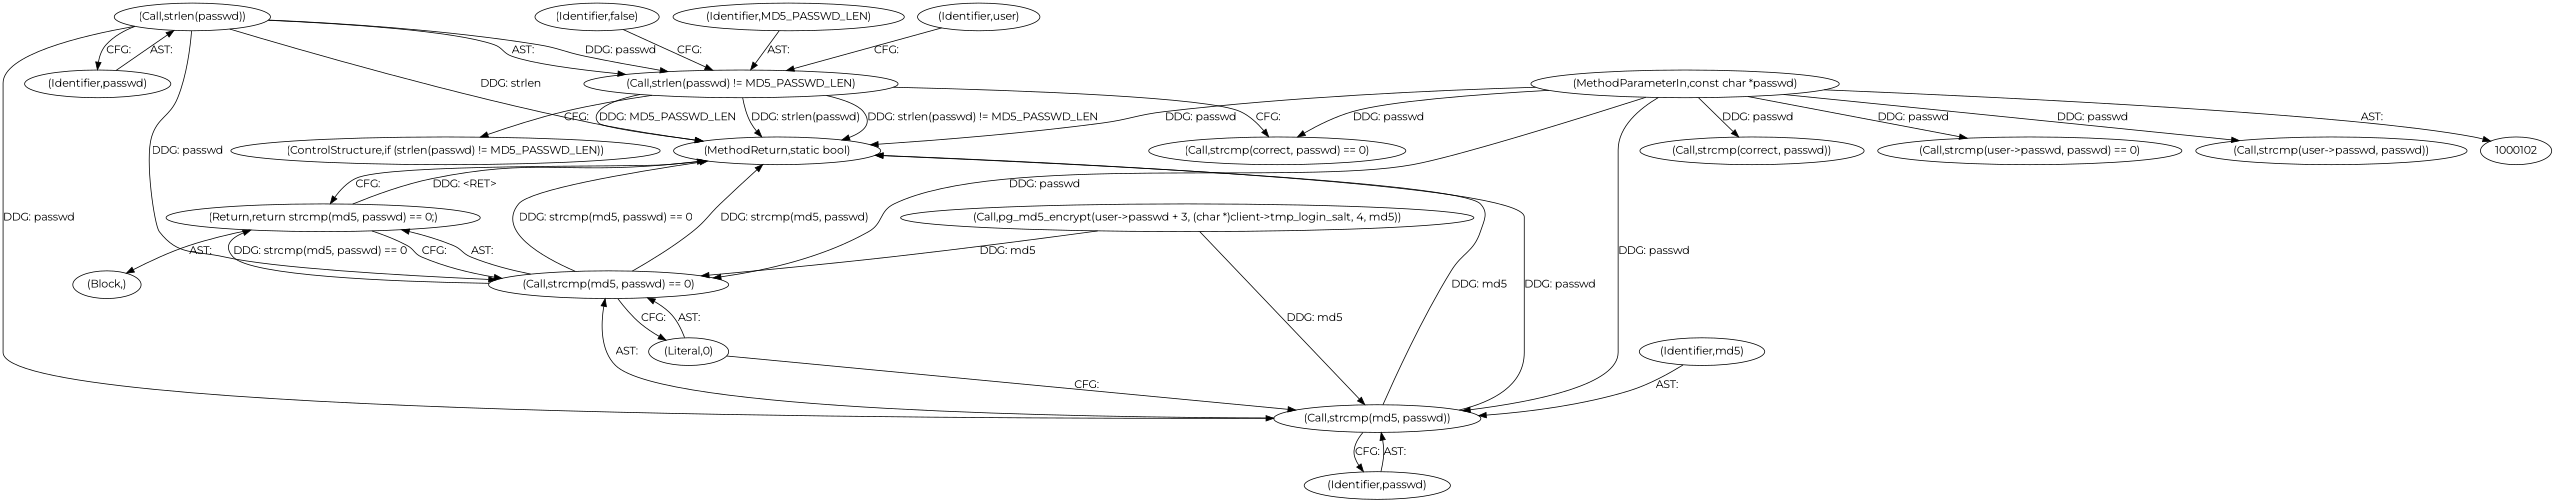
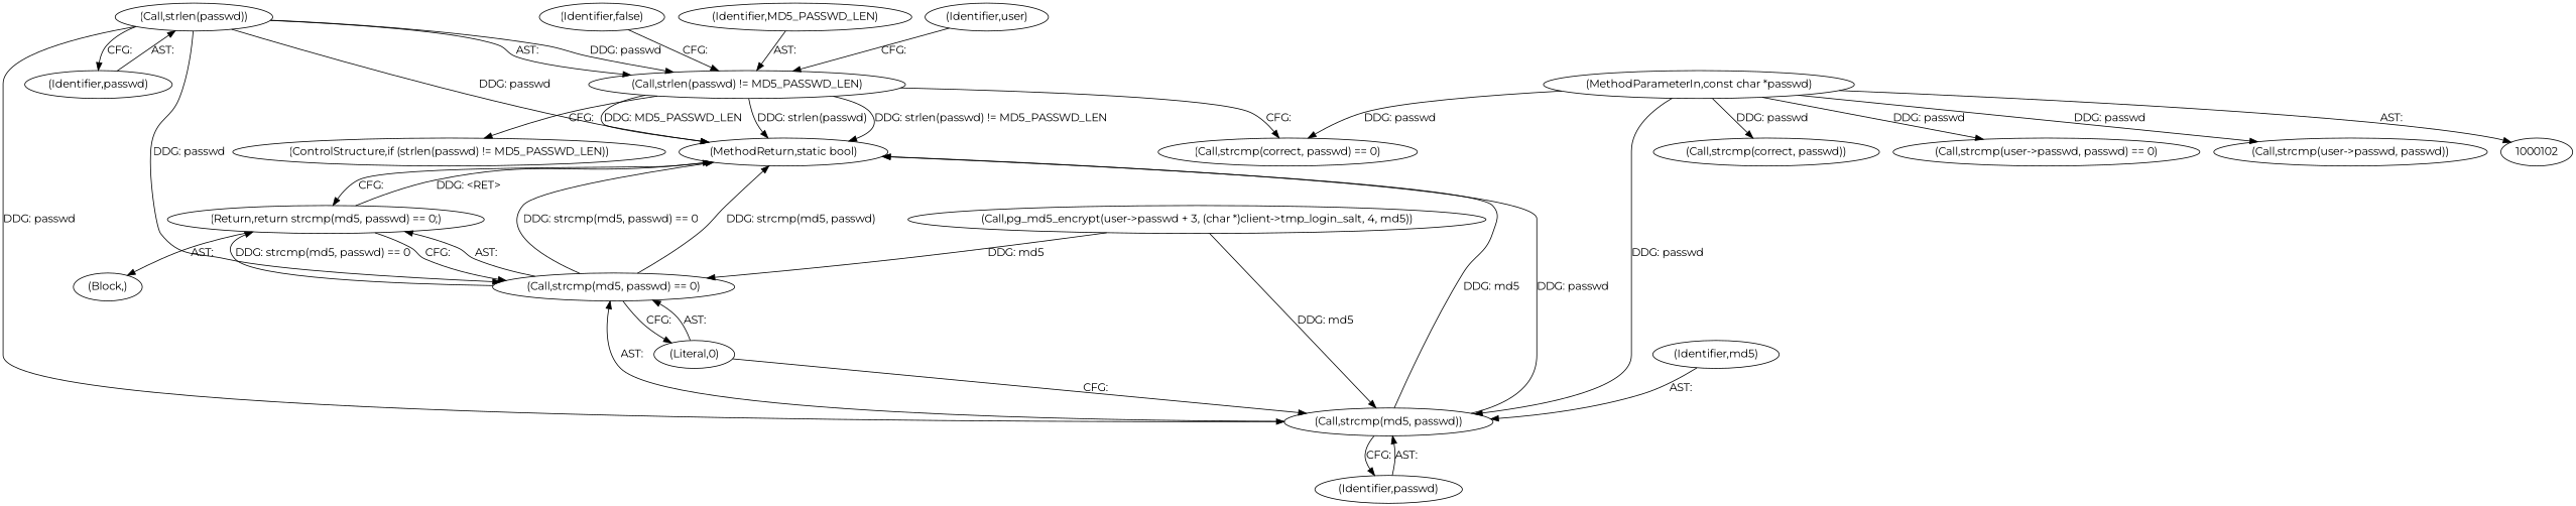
  digraph {
    fontname=Montserrat
    node [fontname=Montserrat]
    edge [fontname=Montserrat]
    n1 [label="(Call,strlen(passwd))"]
    n2 [label="(Call,strlen(passwd) != MD5_PASSWD_LEN)"]
    n3 [label="(Call,strcmp(md5, passwd) == 0)"]
    n4 [label="(Call,strcmp(md5, passwd))"]
    n5 [label="(Identifier,passwd)"]
    n6 [label="(MethodReturn,static bool)"]
    n7 [label="(Call,strcmp(correct, passwd) == 0)"]
    n8 [label="(ControlStructure,if (strlen(passwd) != MD5_PASSWD_LEN))"]
    n9 [label="(Return,return strcmp(md5, passwd) == 0;)"]
    n10 [label="(Literal,0)"]
    n11 [label="(Identifier,passwd)"]
    n12 [label="(MethodParameterIn,const char *passwd)"]
    n13 [label="(Call,strcmp(correct, passwd))"]
    n14 [label="(Call,strcmp(user->passwd, passwd) == 0)"]
    n15 [label="(Call,strcmp(user->passwd, passwd))"]
    1000102
    n17 [label="(Identifier,MD5_PASSWD_LEN)"]
    n18 [label="(Block,)"]
    n19 [label="(Identifier,user)"]
    n20 [label="(Identifier,false)"]
    n21 [label="(Call,pg_md5_encrypt(user->passwd + 3, (char *)client->tmp_login_salt, 4, md5))"]
    n22 [label="(Identifier,md5)"]
    n1 -> n2 [label="AST: "]
    n1 -> n2 [label="DDG: passwd"]
    n1 -> n3 [label="DDG: passwd"]
    n1 -> n4 [label="DDG: passwd"]
    n1 -> n5 [label="CFG: "]
-   n1 -> n6 [label="DDG: strlen"]
+   n1 -> n6 [label="DDG: passwd"]
    n2 -> n6 [label="DDG: strlen(passwd) != MD5_PASSWD_LEN"]
    n2 -> n6 [label="DDG: MD5_PASSWD_LEN"]
    n2 -> n6 [label="DDG: strlen(passwd)"]
    n2 -> n7 [label="CFG: "]
    n2 -> n8 [label="CFG: "]
    n3 -> n6 [label="DDG: strcmp(md5, passwd) == 0"]
    n3 -> n6 [label="DDG: strcmp(md5, passwd)"]
    n3 -> n9 [label="AST: "]
    n3 -> n9 [label="DDG: strcmp(md5, passwd) == 0"]
    n3 -> n10 [label="CFG: "]
    n4 -> n3 [label="AST: "]
    n4 -> n6 [label="DDG: md5"]
    n4 -> n6 [label="DDG: passwd"]
    n4 -> n11 [label="CFG: "]
    n5 -> n1 [label="AST: "]
    n6 -> n9 [label="CFG: "]
    n9 -> n3 [label="CFG: "]
    n9 -> n6 [label="DDG: <RET>"]
    n9 -> n18 [label="AST: "]
    n10 -> n3 [label="AST: "]
    n10 -> n4 [label="CFG: "]
    n11 -> n4 [label="AST: "]
-   n12 -> n3 [label="DDG: passwd"]
    n12 -> n4 [label="DDG: passwd"]
-   n12 -> n6 [label="DDG: passwd"]
    n12 -> n7 [label="DDG: passwd"]
    n12 -> n13 [label="DDG: passwd"]
    n12 -> n14 [label="DDG: passwd"]
    n12 -> n15 [label="DDG: passwd"]
    n12 -> 1000102 [label="AST: "]
    n17 -> n2 [label="AST: "]
    n19 -> n2 [label="CFG: "]
    n20 -> n2 [label="CFG: "]
    n21 -> n3 [label="DDG: md5"]
    n21 -> n4 [label="DDG: md5"]
    n22 -> n4 [label="AST: "]
  }
